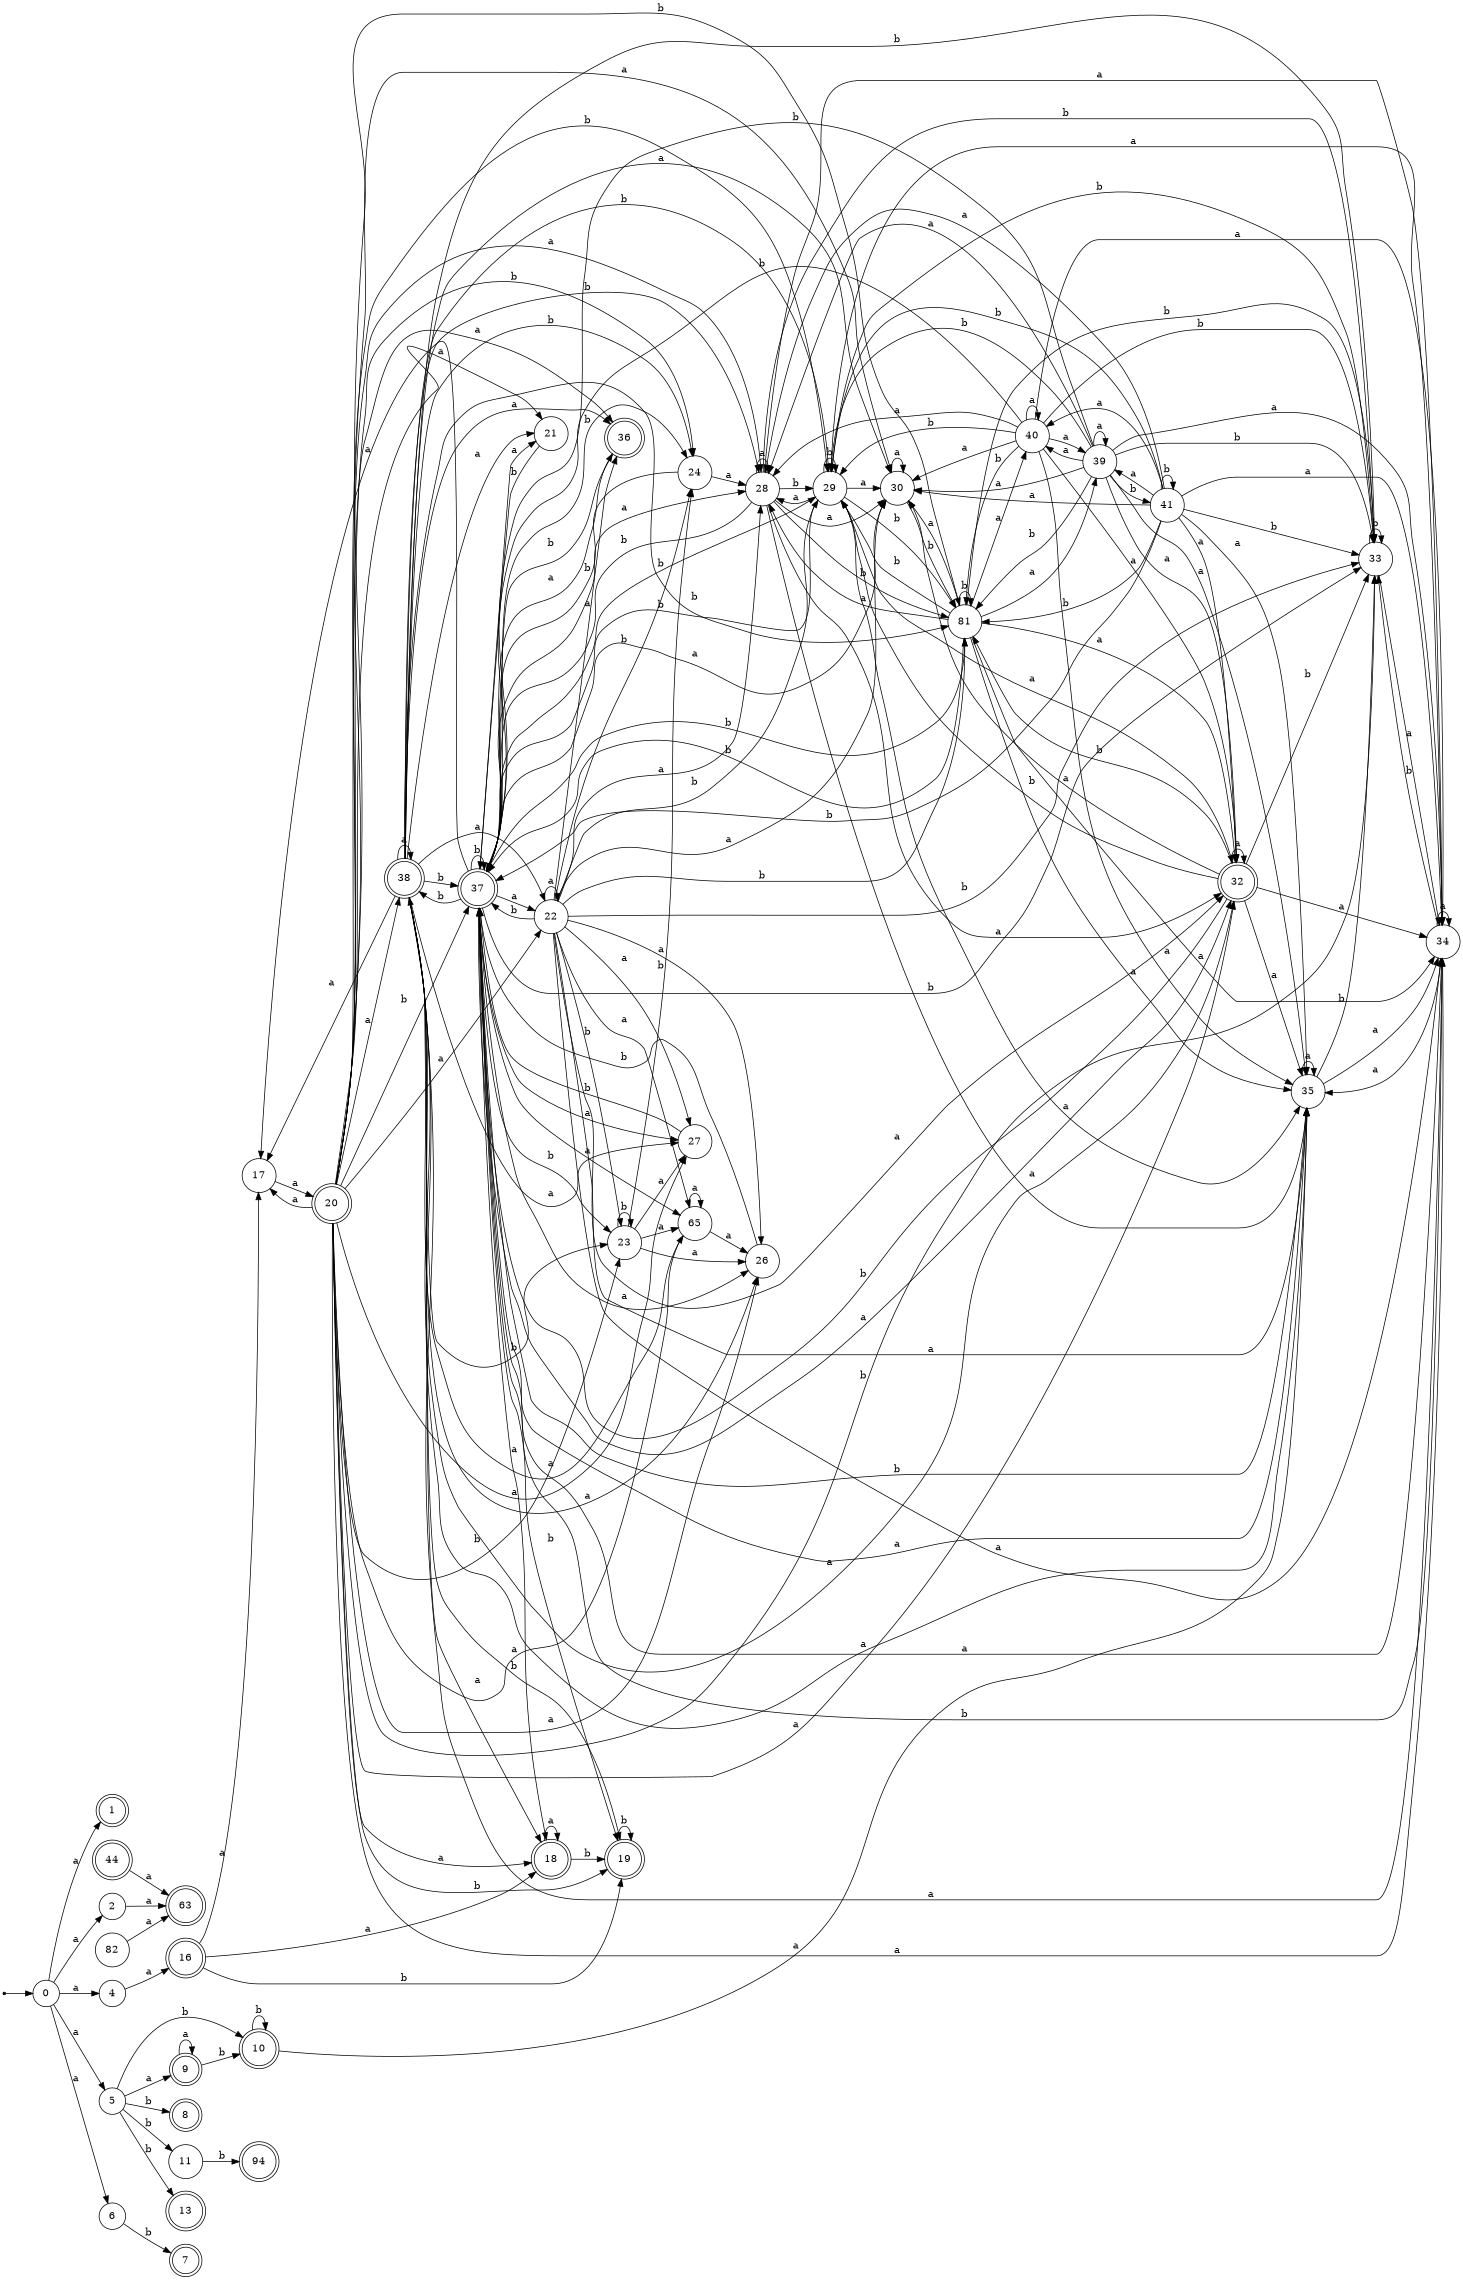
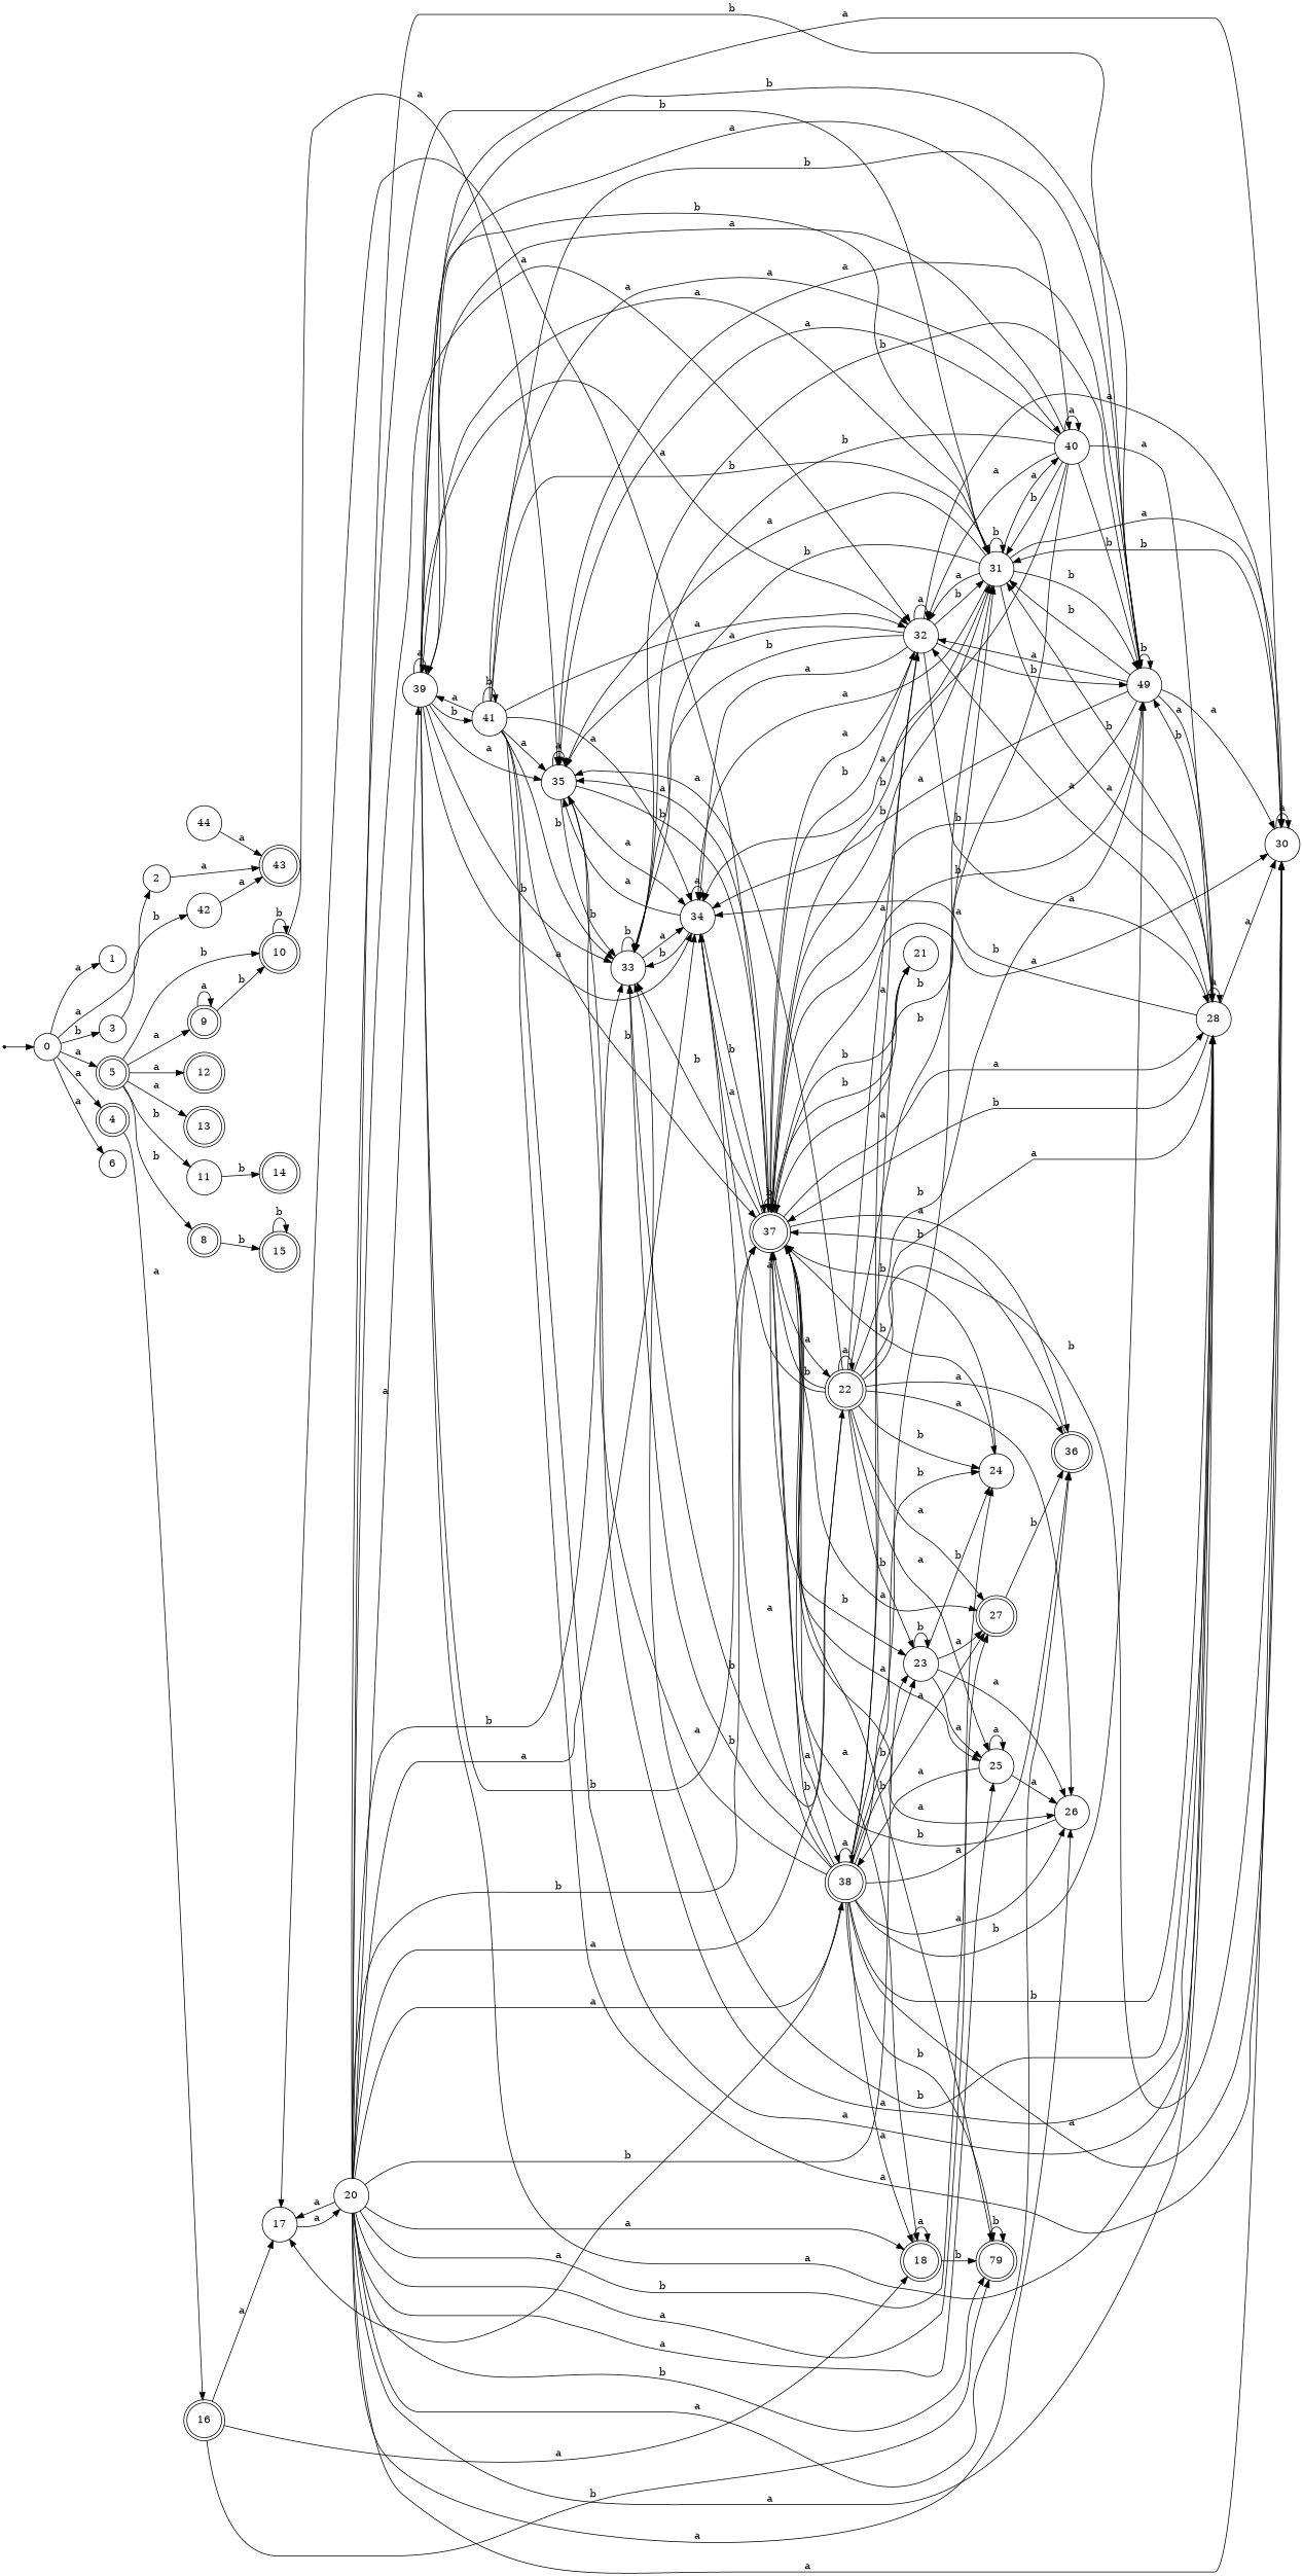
  digraph {
    rankdir=LR
    node [shape=circle]
    dummy0 [shape=point]
    0
-   1 [shape=doublecircle]
+   1
    2
-   4
-   5
+   3
+   4 [shape=doublecircle]
+   5 [shape=doublecircle]
    6
-   43 [shape=doublecircle label=63]
-   42 [label=82]
+   43 [shape=doublecircle]
+   42
    16 [shape=doublecircle]
    8 [shape=doublecircle]
    9 [shape=doublecircle]
    10 [shape=doublecircle]
    11
+   12 [shape=doublecircle]
    13 [shape=doublecircle]
-   7 [shape=doublecircle]
-   44 [shape=doublecircle]
+   44
    17
    18 [shape=doublecircle]
-   19 [shape=doublecircle]
+   19 [shape=doublecircle label=79]
+   15 [shape=doublecircle]
    35
-   14 [shape=doublecircle label=94]
-   20 [shape=doublecircle]
+   14 [shape=doublecircle]
+   20
    21
-   22
+   22 [shape=doublecircle]
    23
    24
-   25 [label=65]
+   25
    26
-   27
+   27 [shape=doublecircle]
    28
-   29
+   29 [label=49]
    30
-   31 [label=81]
-   32 [shape=doublecircle]
+   31
+   32
    33
    34
    36 [shape=doublecircle]
    37 [shape=doublecircle]
    38 [shape=doublecircle]
    39
    40
    41
    dummy0 -> 0
    0 -> 1 [label=a]
    0 -> 2 [label=a]
+   0 -> 3 [label=b]
    0 -> 4 [label=a]
    0 -> 5 [label=a]
    0 -> 6 [label=a]
    2 -> 43 [label=a]
+   3 -> 42 [label=b]
    4 -> 16 [label=a]
    5 -> 8 [label=b]
    5 -> 9 [label=a]
    5 -> 10 [label=b]
    5 -> 11 [label=b]
-   5 -> 13 [label=b]
-   6 -> 7 [label=b]
+   5 -> 12 [label=a]
+   5 -> 13 [label=a]
    42 -> 43 [label=a]
    16 -> 17 [label=a]
    16 -> 18 [label=a]
    16 -> 19 [label=b]
+   8 -> 15 [label=b]
    9 -> 9 [label=a]
    9 -> 10 [label=b]
    10 -> 10 [label=b]
    10 -> 35 [label=a]
    11 -> 14 [label=b]
    44 -> 43 [label=a]
    17 -> 20 [label=a]
    18 -> 18 [label=a]
    18 -> 19 [label=b]
    19 -> 19 [label=b]
+   15 -> 15 [label=b]
    35 -> 35 [label=a]
    35 -> 33 [label=b]
    35 -> 34 [label=a]
    35 -> 37 [label=b]
    20 -> 17 [label=a]
    20 -> 18 [label=a]
    20 -> 19 [label=b]
-   20 -> 21 [label=a]
+   20 -> 39 [label=a]
    20 -> 22 [label=a]
    20 -> 23 [label=b]
    20 -> 24 [label=b]
    20 -> 25 [label=a]
    20 -> 26 [label=a]
    20 -> 27 [label=a]
    20 -> 28 [label=a]
    20 -> 29 [label=b]
    20 -> 30 [label=a]
    20 -> 31 [label=b]
    20 -> 32 [label=a]
    20 -> 33 [label=b]
    20 -> 34 [label=a]
    20 -> 36 [label=a]
    20 -> 37 [label=b]
    20 -> 38 [label=a]
    21 -> 37 [label=b]
    22 -> 35 [label=a]
    22 -> 22 [label=a]
    22 -> 23 [label=b]
    22 -> 24 [label=b]
    22 -> 25 [label=a]
    22 -> 26 [label=a]
    22 -> 27 [label=a]
    22 -> 28 [label=a]
    22 -> 29 [label=b]
-   22 -> 30 [label=a]
+   22 -> 30 [label=b]
    22 -> 31 [label=b]
    22 -> 32 [label=a]
    22 -> 33 [label=b]
    22 -> 34 [label=a]
    22 -> 36 [label=a]
    22 -> 37 [label=b]
    23 -> 23 [label=b]
    23 -> 24 [label=b]
    23 -> 25 [label=a]
    23 -> 26 [label=a]
    23 -> 27 [label=a]
    24 -> 37 [label=b]
    25 -> 25 [label=a]
    25 -> 26 [label=a]
    25 -> 38 [label=a]
    26 -> 37 [label=b]
-   27 -> 37 [label=b]
+   27 -> 36 [label=b]
    28 -> 35 [label=a]
    28 -> 28 [label=a]
    28 -> 29 [label=b]
    28 -> 30 [label=a]
    28 -> 31 [label=b]
    28 -> 32 [label=a]
    28 -> 33 [label=b]
    28 -> 34 [label=a]
    28 -> 37 [label=b]
    29 -> 35 [label=a]
    29 -> 28 [label=a]
    29 -> 29 [label=b]
    29 -> 30 [label=a]
    29 -> 31 [label=b]
    29 -> 32 [label=a]
    29 -> 33 [label=b]
    29 -> 34 [label=a]
    29 -> 37 [label=b]
    30 -> 30 [label=a]
    30 -> 31 [label=b]
    31 -> 35 [label=a]
    31 -> 28 [label=a]
    31 -> 29 [label=b]
    31 -> 30 [label=a]
    31 -> 31 [label=b]
    31 -> 32 [label=a]
    31 -> 33 [label=b]
    31 -> 34 [label=a]
    31 -> 37 [label=b]
    31 -> 39 [label=a]
    31 -> 40 [label=a]
    32 -> 35 [label=a]
-   24 -> 28 [label=a]
+   32 -> 28 [label=a]
    32 -> 29 [label=b]
    32 -> 30 [label=a]
    32 -> 31 [label=b]
    32 -> 32 [label=a]
    32 -> 33 [label=b]
    32 -> 34 [label=a]
    32 -> 37 [label=b]
    33 -> 33 [label=b]
    33 -> 34 [label=a]
    34 -> 35 [label=a]
    34 -> 33 [label=b]
    34 -> 34 [label=a]
    34 -> 37 [label=b]
    36 -> 37 [label=b]
    37 -> 17 [label=a]
    37 -> 18 [label=a]
    37 -> 19 [label=b]
    37 -> 35 [label=a]
-   37 -> 21 [label=a]
+   37 -> 21 [label=b]
    37 -> 22 [label=a]
    37 -> 23 [label=b]
    37 -> 24 [label=b]
    37 -> 25 [label=a]
    37 -> 26 [label=a]
    37 -> 27 [label=a]
    37 -> 28 [label=a]
    37 -> 29 [label=b]
    37 -> 30 [label=a]
    37 -> 31 [label=b]
    37 -> 32 [label=a]
    37 -> 33 [label=b]
    37 -> 34 [label=a]
    37 -> 36 [label=a]
    37 -> 37 [label=b]
-   37 -> 38 [label=b]
+   37 -> 38 [label=a]
    38 -> 17 [label=a]
    38 -> 18 [label=a]
    38 -> 19 [label=b]
    38 -> 35 [label=a]
    38 -> 21 [label=a]
-   38 -> 22 [label=a]
    38 -> 23 [label=b]
    38 -> 24 [label=b]
    38 -> 26 [label=a]
    38 -> 27 [label=a]
    38 -> 28 [label=b]
    38 -> 29 [label=b]
    38 -> 30 [label=a]
    38 -> 31 [label=b]
    38 -> 32 [label=a]
    38 -> 33 [label=b]
    38 -> 34 [label=a]
    38 -> 36 [label=a]
    38 -> 37 [label=b]
    38 -> 38 [label=a]
    39 -> 35 [label=a]
    39 -> 28 [label=a]
    39 -> 29 [label=b]
    39 -> 30 [label=a]
    39 -> 31 [label=b]
    39 -> 32 [label=a]
    39 -> 33 [label=b]
    39 -> 34 [label=a]
    39 -> 37 [label=b]
    39 -> 39 [label=a]
    39 -> 40 [label=a]
    39 -> 41 [label=b]
    40 -> 35 [label=a]
    40 -> 28 [label=a]
    40 -> 29 [label=b]
-   40 -> 30 [label=a]
    40 -> 31 [label=b]
    40 -> 32 [label=a]
    40 -> 33 [label=b]
    40 -> 34 [label=a]
    40 -> 37 [label=b]
    40 -> 39 [label=a]
    40 -> 40 [label=a]
    41 -> 35 [label=a]
    41 -> 28 [label=a]
    41 -> 29 [label=b]
    41 -> 30 [label=a]
    41 -> 31 [label=b]
    41 -> 32 [label=a]
    41 -> 33 [label=b]
    41 -> 34 [label=a]
    41 -> 37 [label=b]
    41 -> 39 [label=a]
    41 -> 40 [label=a]
    41 -> 41 [label=b]
  }
